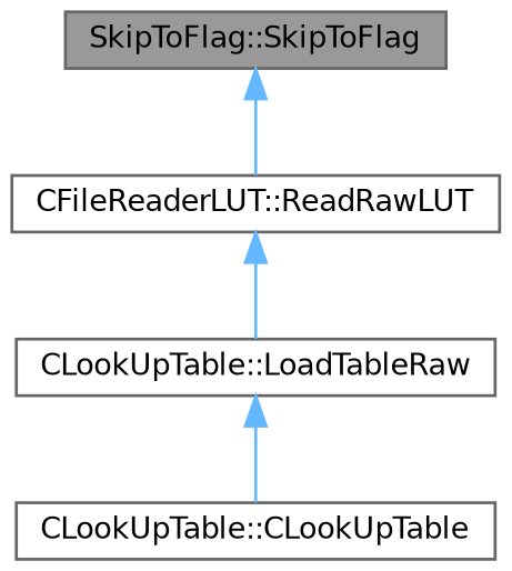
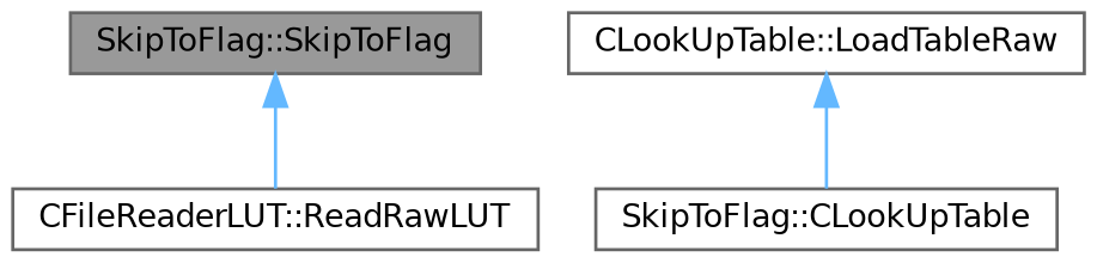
  digraph {
    rankdir=TB
    node [color=grey40 fillcolor=white fontname=Helvetica fontsize=10 shape=box style=filled]
    edge [color=steelblue1 dir=back fontname=Helvetica fontsize=10 labelfontname=Helvetica labelfontsize=10 style=solid]
    n1 [color=gray40 fillcolor=grey60 fontcolor=black height=0.2 label="SkipToFlag::SkipToFlag" width=0.4]
    n2 [height=0.2 label="CFileReaderLUT::ReadRawLUT" width=0.4]
    n3 [height=0.2 label="CLookUpTable::LoadTableRaw" width=0.4]
-   n4 [height=0.2 label="CLookUpTable::CLookUpTable" width=0.4]
+   n4 [height=0.2 label="SkipToFlag::CLookUpTable" width=0.4]
    n1 -> n2
-   n2 -> n3
    n3 -> n4
  }
